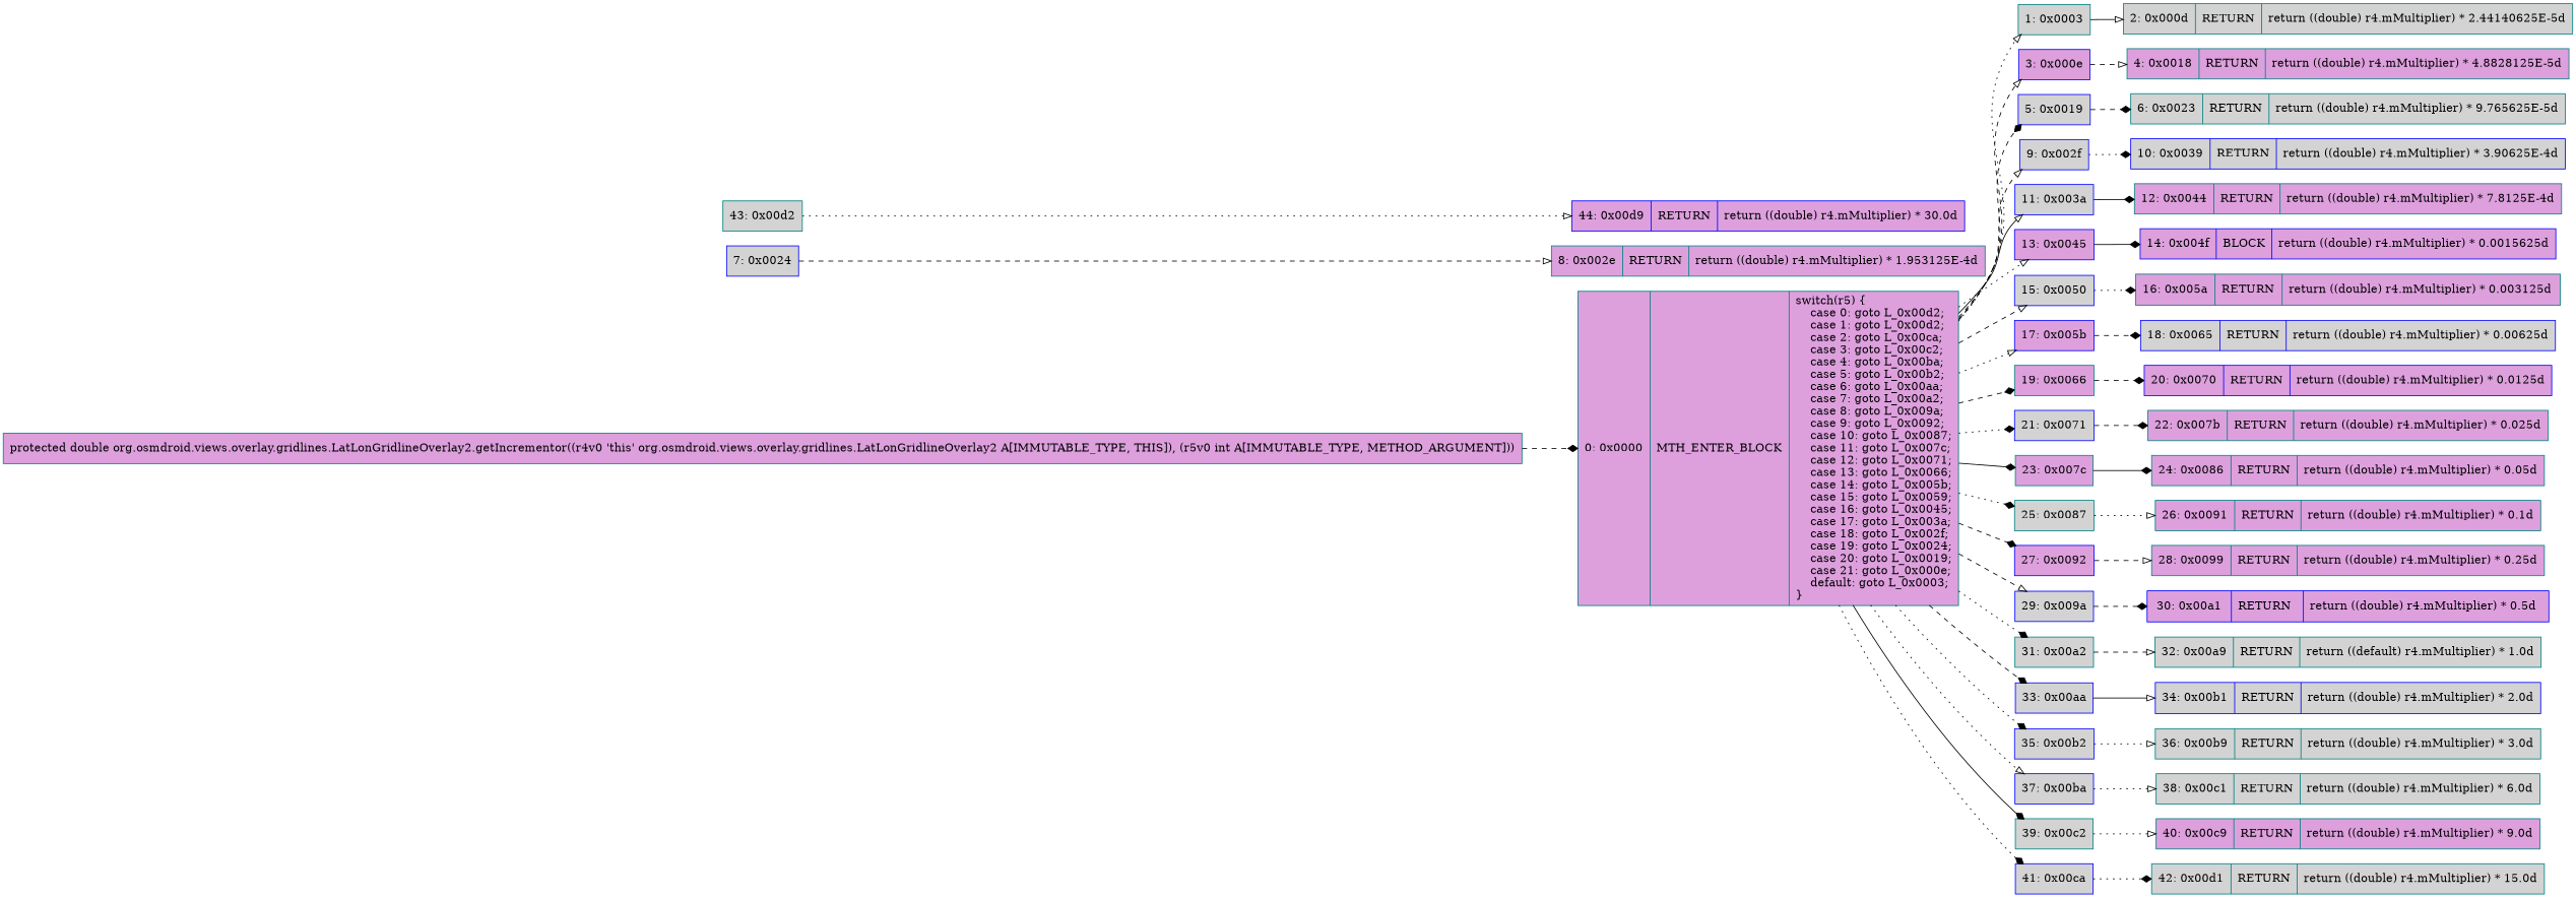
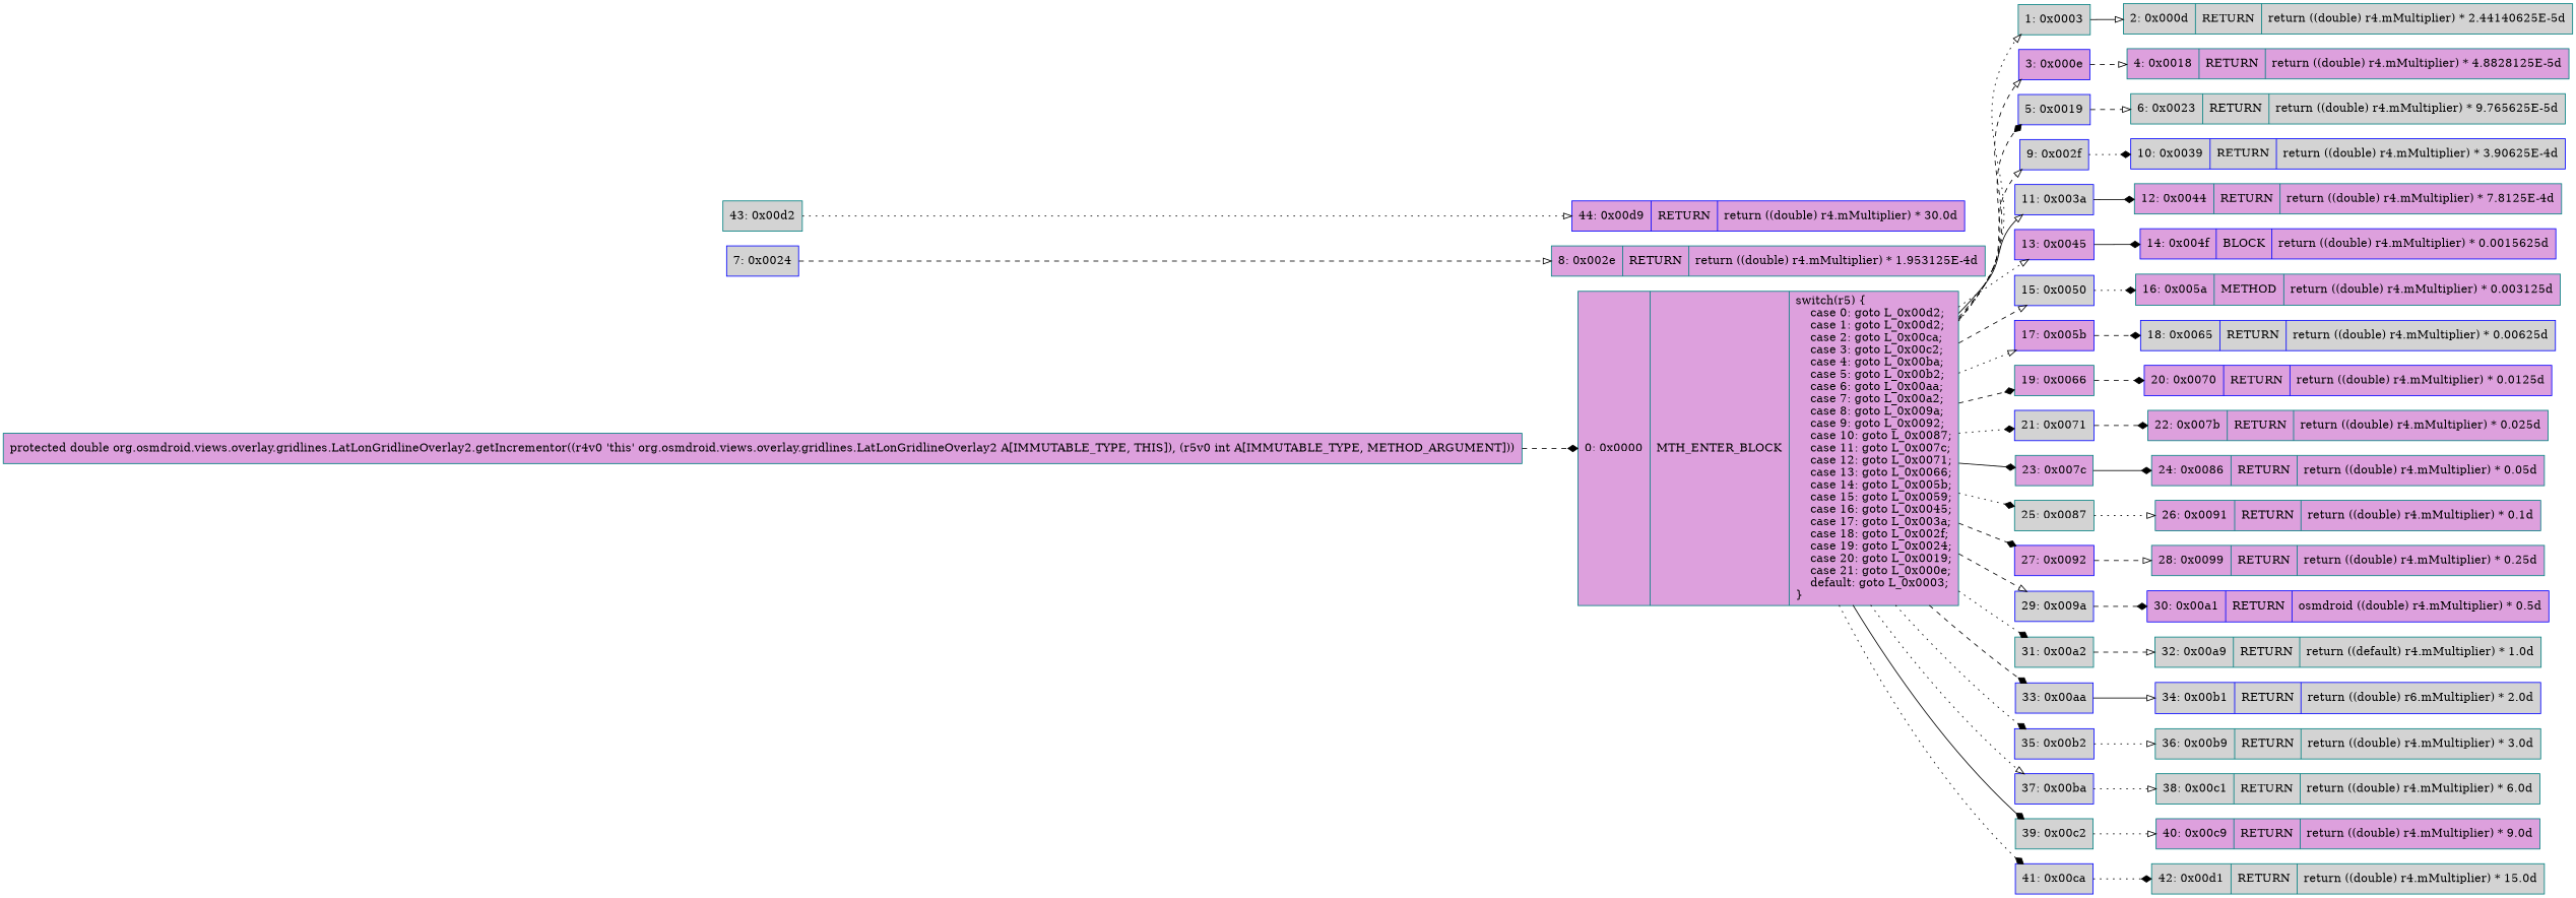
  digraph {
    rankdir=LR
    node [color=teal fillcolor=lightgrey shape=record style=filled]
    edge [arrowhead=diamond style=dashed]
    n1 [fillcolor=plum label="{0\:\ 0x0000|MTH_ENTER_BLOCK\l|switch(r5) \{\l    case 0: goto L_0x00d2;\l    case 1: goto L_0x00d2;\l    case 2: goto L_0x00ca;\l    case 3: goto L_0x00c2;\l    case 4: goto L_0x00ba;\l    case 5: goto L_0x00b2;\l    case 6: goto L_0x00aa;\l    case 7: goto L_0x00a2;\l    case 8: goto L_0x009a;\l    case 9: goto L_0x0092;\l    case 10: goto L_0x0087;\l    case 11: goto L_0x007c;\l    case 12: goto L_0x0071;\l    case 13: goto L_0x0066;\l    case 14: goto L_0x005b;\l    case 15: goto L_0x0059;\l    case 16: goto L_0x0045;\l    case 17: goto L_0x003a;\l    case 18: goto L_0x002f;\l    case 19: goto L_0x0024;\l    case 20: goto L_0x0019;\l    case 21: goto L_0x000e;\l    default: goto L_0x0003;\l\}\l}"]
    n2 [label="{1\:\ 0x0003}"]
    n3 [color=blue fillcolor=plum label="{3\:\ 0x000e}"]
    n4 [color=blue label="{5\:\ 0x0019}"]
    n5 [color=blue label="{9\:\ 0x002f}"]
    n6 [color=blue label="{11\:\ 0x003a}"]
    n7 [color=blue fillcolor=plum label="{13\:\ 0x0045}"]
    n8 [color=blue label="{15\:\ 0x0050}"]
    n9 [color=blue fillcolor=plum label="{17\:\ 0x005b}"]
    n10 [fillcolor=plum label="{19\:\ 0x0066}"]
    n11 [color=blue label="{21\:\ 0x0071}"]
    n12 [fillcolor=plum label="{23\:\ 0x007c}"]
    n13 [label="{25\:\ 0x0087}"]
    n14 [color=blue fillcolor=plum label="{27\:\ 0x0092}"]
    n15 [color=blue label="{29\:\ 0x009a}"]
    n16 [label="{31\:\ 0x00a2}"]
    n17 [color=blue label="{33\:\ 0x00aa}"]
    n18 [color=blue label="{35\:\ 0x00b2}"]
    n19 [color=blue label="{37\:\ 0x00ba}"]
    n20 [label="{39\:\ 0x00c2}"]
    n21 [color=blue label="{41\:\ 0x00ca}"]
    n22 [label="{2\:\ 0x000d|RETURN\l|return ((double) r4.mMultiplier) * 2.44140625E\-5d\l}"]
    n23 [fillcolor=plum label="{4\:\ 0x0018|RETURN\l|return ((double) r4.mMultiplier) * 4.8828125E\-5d\l}"]
    n24 [label="{6\:\ 0x0023|RETURN\l|return ((double) r4.mMultiplier) * 9.765625E\-5d\l}"]
    n25 [color=blue label="{7\:\ 0x0024}"]
    n26 [fillcolor=plum label="{8\:\ 0x002e|RETURN\l|return ((double) r4.mMultiplier) * 1.953125E\-4d\l}"]
    n27 [color=blue label="{10\:\ 0x0039|RETURN\l|return ((double) r4.mMultiplier) * 3.90625E\-4d\l}"]
    n28 [fillcolor=plum label="{12\:\ 0x0044|RETURN\l|return ((double) r4.mMultiplier) * 7.8125E\-4d\l}"]
    n29 [color=blue fillcolor=plum label="{14\:\ 0x004f|BLOCK\l|return ((double) r4.mMultiplier) * 0.0015625d\l}"]
-   n30 [fillcolor=plum label="{16\:\ 0x005a|RETURN\l|return ((double) r4.mMultiplier) * 0.003125d\l}"]
+   n30 [fillcolor=plum label="{16\:\ 0x005a|METHOD\l|return ((double) r4.mMultiplier) * 0.003125d\l}"]
    n31 [color=blue label="{18\:\ 0x0065|RETURN\l|return ((double) r4.mMultiplier) * 0.00625d\l}"]
    n32 [color=blue fillcolor=plum label="{20\:\ 0x0070|RETURN\l|return ((double) r4.mMultiplier) * 0.0125d\l}"]
    n33 [fillcolor=plum label="{22\:\ 0x007b|RETURN\l|return ((double) r4.mMultiplier) * 0.025d\l}"]
    n34 [fillcolor=plum label="{24\:\ 0x0086|RETURN\l|return ((double) r4.mMultiplier) * 0.05d\l}"]
    n35 [fillcolor=plum label="{26\:\ 0x0091|RETURN\l|return ((double) r4.mMultiplier) * 0.1d\l}"]
    n36 [fillcolor=plum label="{28\:\ 0x0099|RETURN\l|return ((double) r4.mMultiplier) * 0.25d\l}"]
-   n37 [color=blue fillcolor=plum label="{30\:\ 0x00a1|RETURN\l|return ((double) r4.mMultiplier) * 0.5d\l}"]
+   n37 [color=blue fillcolor=plum label="{30\:\ 0x00a1|RETURN\l|osmdroid ((double) r4.mMultiplier) * 0.5d\l}"]
    n38 [label="{32\:\ 0x00a9|RETURN\l|return ((default) r4.mMultiplier) * 1.0d\l}"]
-   n39 [color=blue label="{34\:\ 0x00b1|RETURN\l|return ((double) r4.mMultiplier) * 2.0d\l}"]
+   n39 [color=blue label="{34\:\ 0x00b1|RETURN\l|return ((double) r6.mMultiplier) * 2.0d\l}"]
    n40 [label="{36\:\ 0x00b9|RETURN\l|return ((double) r4.mMultiplier) * 3.0d\l}"]
    n41 [label="{38\:\ 0x00c1|RETURN\l|return ((double) r4.mMultiplier) * 6.0d\l}"]
    n42 [fillcolor=plum label="{40\:\ 0x00c9|RETURN\l|return ((double) r4.mMultiplier) * 9.0d\l}"]
    n43 [label="{42\:\ 0x00d1|RETURN\l|return ((double) r4.mMultiplier) * 15.0d\l}"]
    n44 [label="{43\:\ 0x00d2}"]
    n45 [color=blue fillcolor=plum label="{44\:\ 0x00d9|RETURN\l|return ((double) r4.mMultiplier) * 30.0d\l}"]
    n46 [fillcolor=plum label="{protected double org.osmdroid.views.overlay.gridlines.LatLonGridlineOverlay2.getIncrementor((r4v0 'this' org.osmdroid.views.overlay.gridlines.LatLonGridlineOverlay2 A[IMMUTABLE_TYPE, THIS]), (r5v0 int A[IMMUTABLE_TYPE, METHOD_ARGUMENT])) }"]
    n1 -> n2 [arrowhead=onormal style=dotted]
    n1 -> n3 [arrowhead=onormal]
    n1 -> n4
    n1 -> n5 [arrowhead=onormal]
    n1 -> n6 [arrowhead=onormal style=solid]
    n1 -> n7 [arrowhead=onormal style=dotted]
    n1 -> n8 [arrowhead=onormal]
    n1 -> n9 [arrowhead=onormal style=dotted]
    n1 -> n10
    n1 -> n11 [style=dotted]
    n1 -> n12 [style=solid]
    n1 -> n13 [style=dotted]
    n1 -> n14
    n1 -> n15 [arrowhead=onormal]
    n1 -> n16 [style=dotted]
    n1 -> n17
    n1 -> n18 [style=dotted]
    n1 -> n19 [arrowhead=onormal style=dotted]
    n1 -> n20 [style=solid]
    n1 -> n21 [style=dotted]
    n2 -> n22 [arrowhead=onormal style=solid]
    n3 -> n23 [arrowhead=onormal]
-   n4 -> n24
+   n4 -> n24 [arrowhead=onormal]
    n5 -> n27 [style=dotted]
    n6 -> n28 [style=solid]
    n7 -> n29 [style=solid]
    n8 -> n30 [style=dotted]
    n9 -> n31
    n10 -> n32
    n11 -> n33
    n12 -> n34 [style=solid]
    n13 -> n35 [arrowhead=onormal style=dotted]
    n14 -> n36 [arrowhead=onormal]
    n15 -> n37
    n16 -> n38 [arrowhead=onormal]
    n17 -> n39 [arrowhead=onormal style=solid]
    n18 -> n40 [arrowhead=onormal style=dotted]
    n19 -> n41 [arrowhead=onormal style=dotted]
    n20 -> n42 [arrowhead=onormal style=dotted]
    n21 -> n43 [style=dotted]
    n25 -> n26 [arrowhead=onormal]
    n44 -> n45 [arrowhead=onormal style=dotted]
    n46 -> n1
  }
